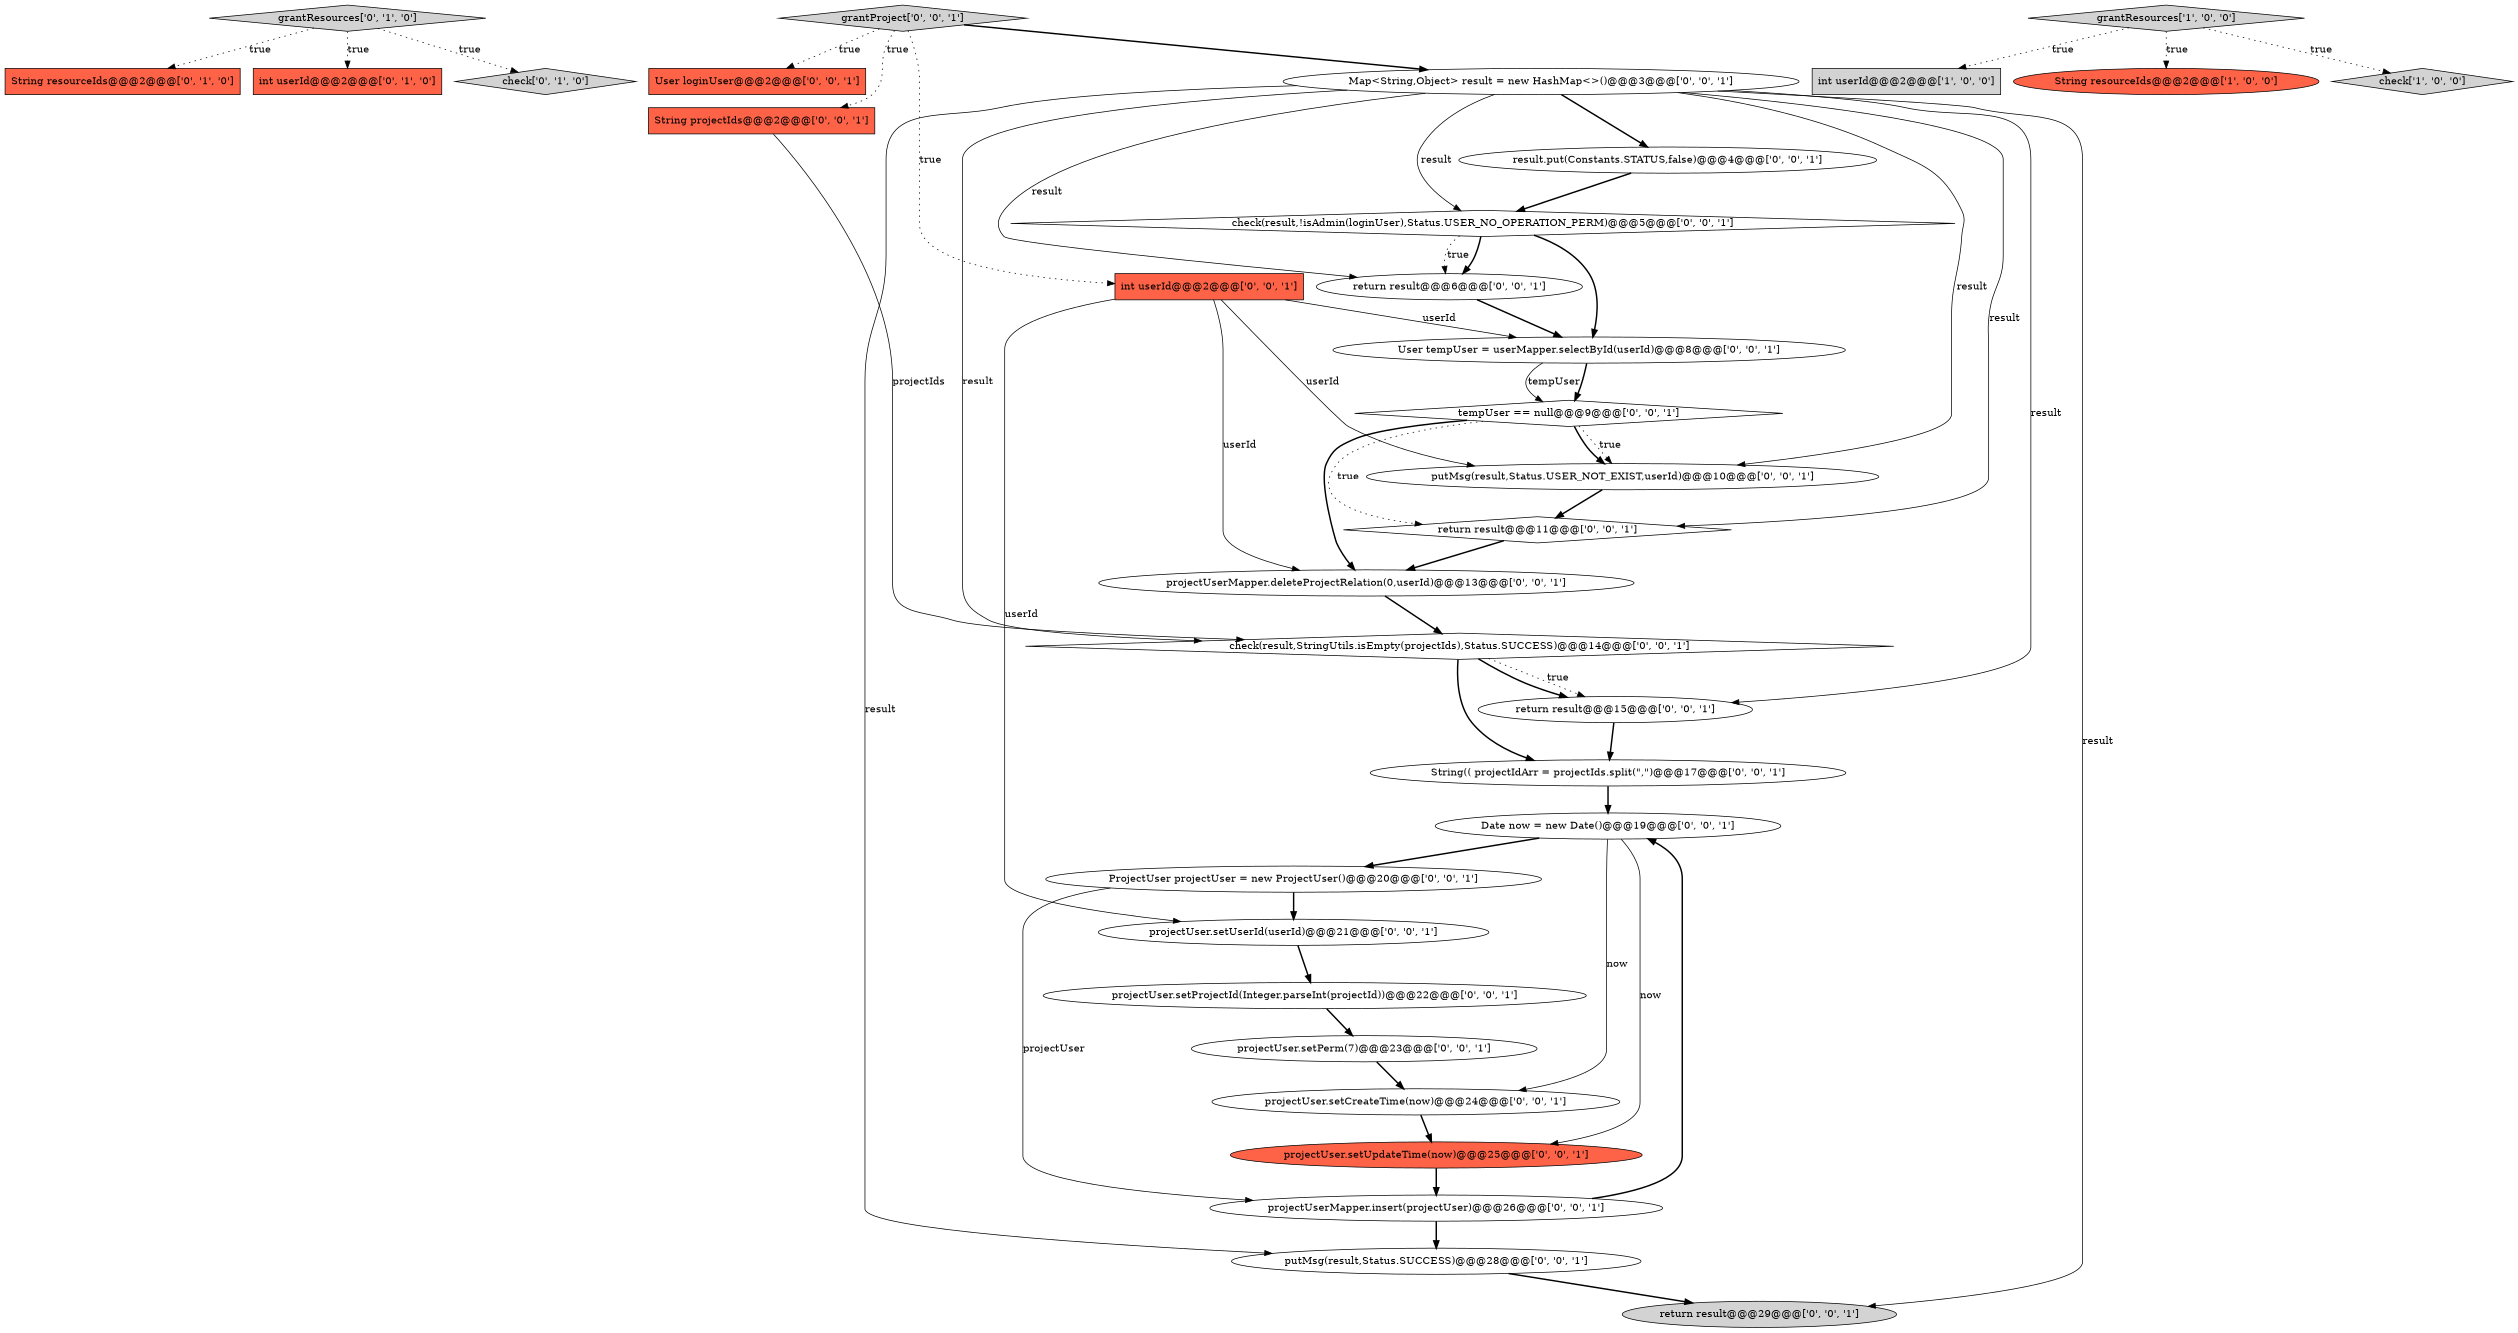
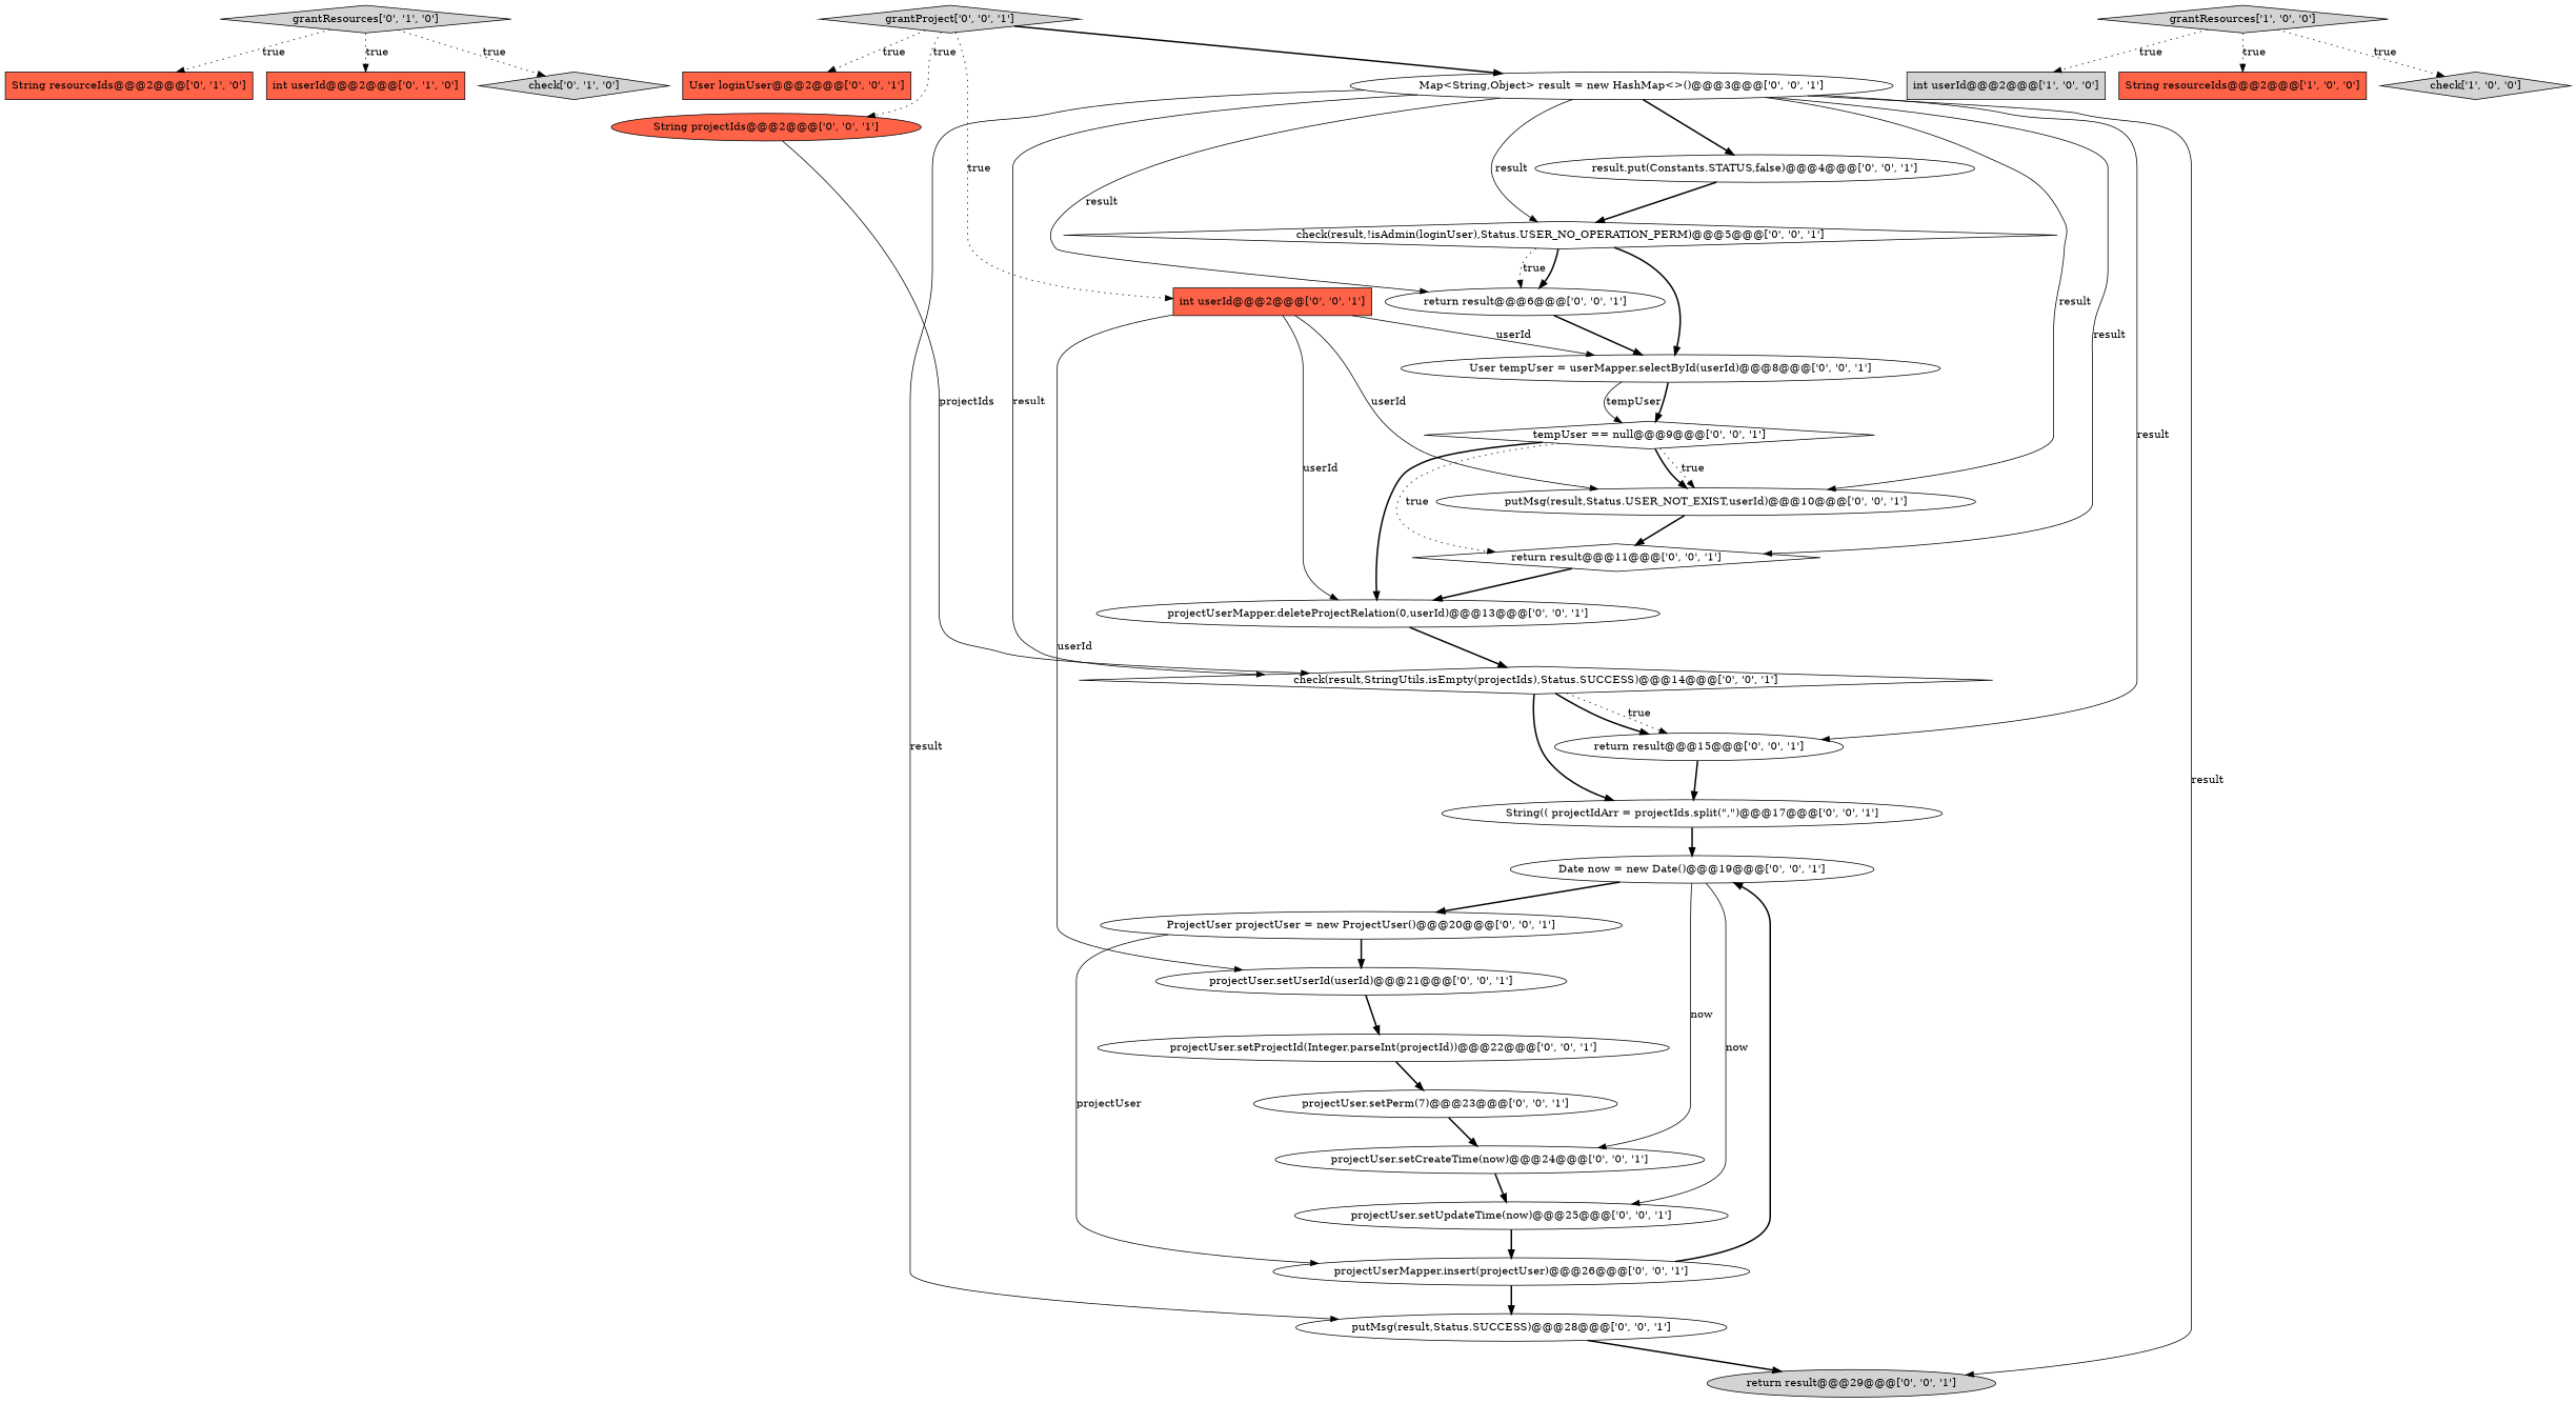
  digraph {
    node [fillcolor=white shape=ellipse style=filled]
    edge [style=bold]
    n1 [fillcolor=lightgray label="grantResources['0', '1', '0']" shape=diamond]
    n2 [fillcolor=tomato label="String resourceIds@@@2@@@['0', '1', '0']" shape=box]
    n3 [fillcolor=tomato label="int userId@@@2@@@['0', '1', '0']" shape=box]
    n4 [fillcolor=lightgray label="check['0', '1', '0']" shape=diamond]
    n5 [label="User tempUser = userMapper.selectById(userId)@@@8@@@['0', '0', '1']"]
    n6 [label="tempUser == null@@@9@@@['0', '0', '1']" shape=diamond]
    n7 [label="putMsg(result,Status.USER_NOT_EXIST,userId)@@@10@@@['0', '0', '1']"]
    n8 [label="return result@@@11@@@['0', '0', '1']" shape=diamond]
    n9 [label="projectUserMapper.deleteProjectRelation(0,userId)@@@13@@@['0', '0', '1']"]
    n10 [fillcolor=lightgray label="grantResources['1', '0', '0']" shape=diamond]
    n11 [fillcolor=lightgray label="int userId@@@2@@@['1', '0', '0']" shape=box]
-   n12 [fillcolor=tomato label="String resourceIds@@@2@@@['1', '0', '0']"]
+   n12 [fillcolor=tomato label="String resourceIds@@@2@@@['1', '0', '0']" shape=box]
    n13 [fillcolor=lightgray label="check['1', '0', '0']" shape=diamond]
    n14 [fillcolor=lightgray label="grantProject['0', '0', '1']" shape=diamond]
    n15 [fillcolor=tomato label="User loginUser@@@2@@@['0', '0', '1']" shape=box]
    n16 [label="Map<String,Object> result = new HashMap<>()@@@3@@@['0', '0', '1']"]
    n17 [fillcolor=tomato label="int userId@@@2@@@['0', '0', '1']" shape=box]
-   n18 [fillcolor=tomato label="String projectIds@@@2@@@['0', '0', '1']" shape=box]
+   n18 [fillcolor=tomato label="String projectIds@@@2@@@['0', '0', '1']"]
    n19 [label="putMsg(result,Status.SUCCESS)@@@28@@@['0', '0', '1']"]
    n20 [label="result.put(Constants.STATUS,false)@@@4@@@['0', '0', '1']"]
    n21 [label="check(result,!isAdmin(loginUser),Status.USER_NO_OPERATION_PERM)@@@5@@@['0', '0', '1']" shape=diamond]
    n22 [fillcolor=lightgray label="return result@@@29@@@['0', '0', '1']"]
    n23 [label="return result@@@6@@@['0', '0', '1']"]
    n24 [label="check(result,StringUtils.isEmpty(projectIds),Status.SUCCESS)@@@14@@@['0', '0', '1']" shape=diamond]
    n25 [label="return result@@@15@@@['0', '0', '1']"]
    n26 [label="projectUser.setUserId(userId)@@@21@@@['0', '0', '1']"]
    n27 [label="projectUserMapper.insert(projectUser)@@@26@@@['0', '0', '1']"]
    n28 [label="Date now = new Date()@@@19@@@['0', '0', '1']"]
    n29 [label="ProjectUser projectUser = new ProjectUser()@@@20@@@['0', '0', '1']"]
-   n30 [fillcolor=tomato label="projectUser.setUpdateTime(now)@@@25@@@['0', '0', '1']"]
+   n30 [label="projectUser.setUpdateTime(now)@@@25@@@['0', '0', '1']"]
    n31 [label="projectUser.setCreateTime(now)@@@24@@@['0', '0', '1']"]
    n32 [label="String(( projectIdArr = projectIds.split(\",\")@@@17@@@['0', '0', '1']"]
    n33 [label="projectUser.setProjectId(Integer.parseInt(projectId))@@@22@@@['0', '0', '1']"]
    n34 [label="projectUser.setPerm(7)@@@23@@@['0', '0', '1']"]
    n1 -> n2 [label=true style=dotted]
    n1 -> n3 [label=true style=dotted]
    n1 -> n4 [label=true style=dotted]
    n5 -> n6 [label=tempUser style=solid]
    n5 -> n6
    n6 -> n7 [label=true style=dotted]
    n6 -> n7
    n6 -> n8 [label=true style=dotted]
    n6 -> n9
    n7 -> n8
    n8 -> n9
    n9 -> n24
    n10 -> n11 [label=true style=dotted]
    n10 -> n12 [label=true style=dotted]
    n10 -> n13 [label=true style=dotted]
    n14 -> n15 [label=true style=dotted]
    n14 -> n16
    n14 -> n17 [label=true style=dotted]
    n14 -> n18 [label=true style=dotted]
    n16 -> n7 [label=result style=solid]
    n16 -> n8 [label=result style=solid]
    n16 -> n19 [label=result style=solid]
    n16 -> n20
    n16 -> n21 [label=result style=solid]
    n16 -> n22 [label=result style=solid]
    n16 -> n23 [label=result style=solid]
    n16 -> n24 [label=result style=solid]
    n16 -> n25 [label=result style=solid]
    n17 -> n5 [label=userId style=solid]
    n17 -> n7 [label=userId style=solid]
    n17 -> n9 [label=userId style=solid]
    n17 -> n26 [label=userId style=solid]
    n18 -> n24 [label=projectIds style=solid]
    n19 -> n22
    n20 -> n21
    n21 -> n5
    n21 -> n23
    n21 -> n23 [label=true style=dotted]
    n23 -> n5
    n24 -> n25 [label=true style=dotted]
    n24 -> n25
    n24 -> n32
    n25 -> n32
    n26 -> n33
    n27 -> n19
    n27 -> n28
    n28 -> n29
    n28 -> n30 [label=now style=solid]
    n28 -> n31 [label=now style=solid]
    n29 -> n26
    n29 -> n27 [label=projectUser style=solid]
    n30 -> n27
    n31 -> n30
    n32 -> n28
    n33 -> n34
    n34 -> n31
  }
